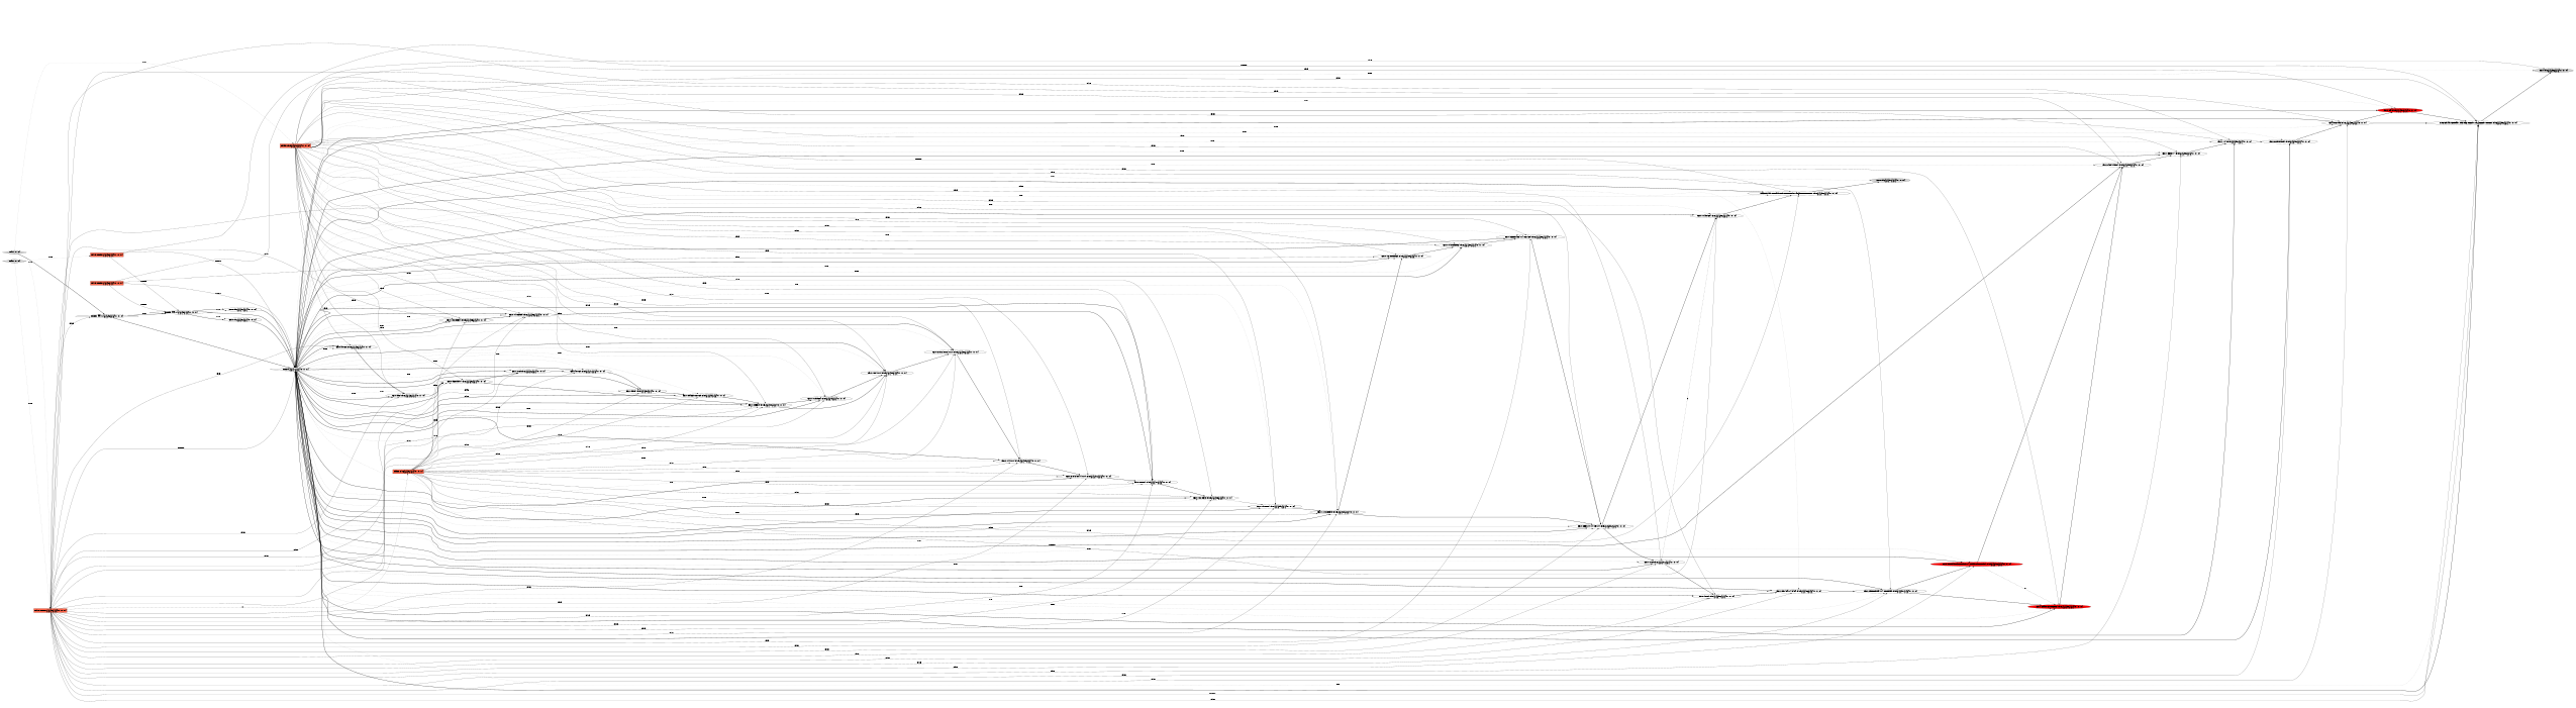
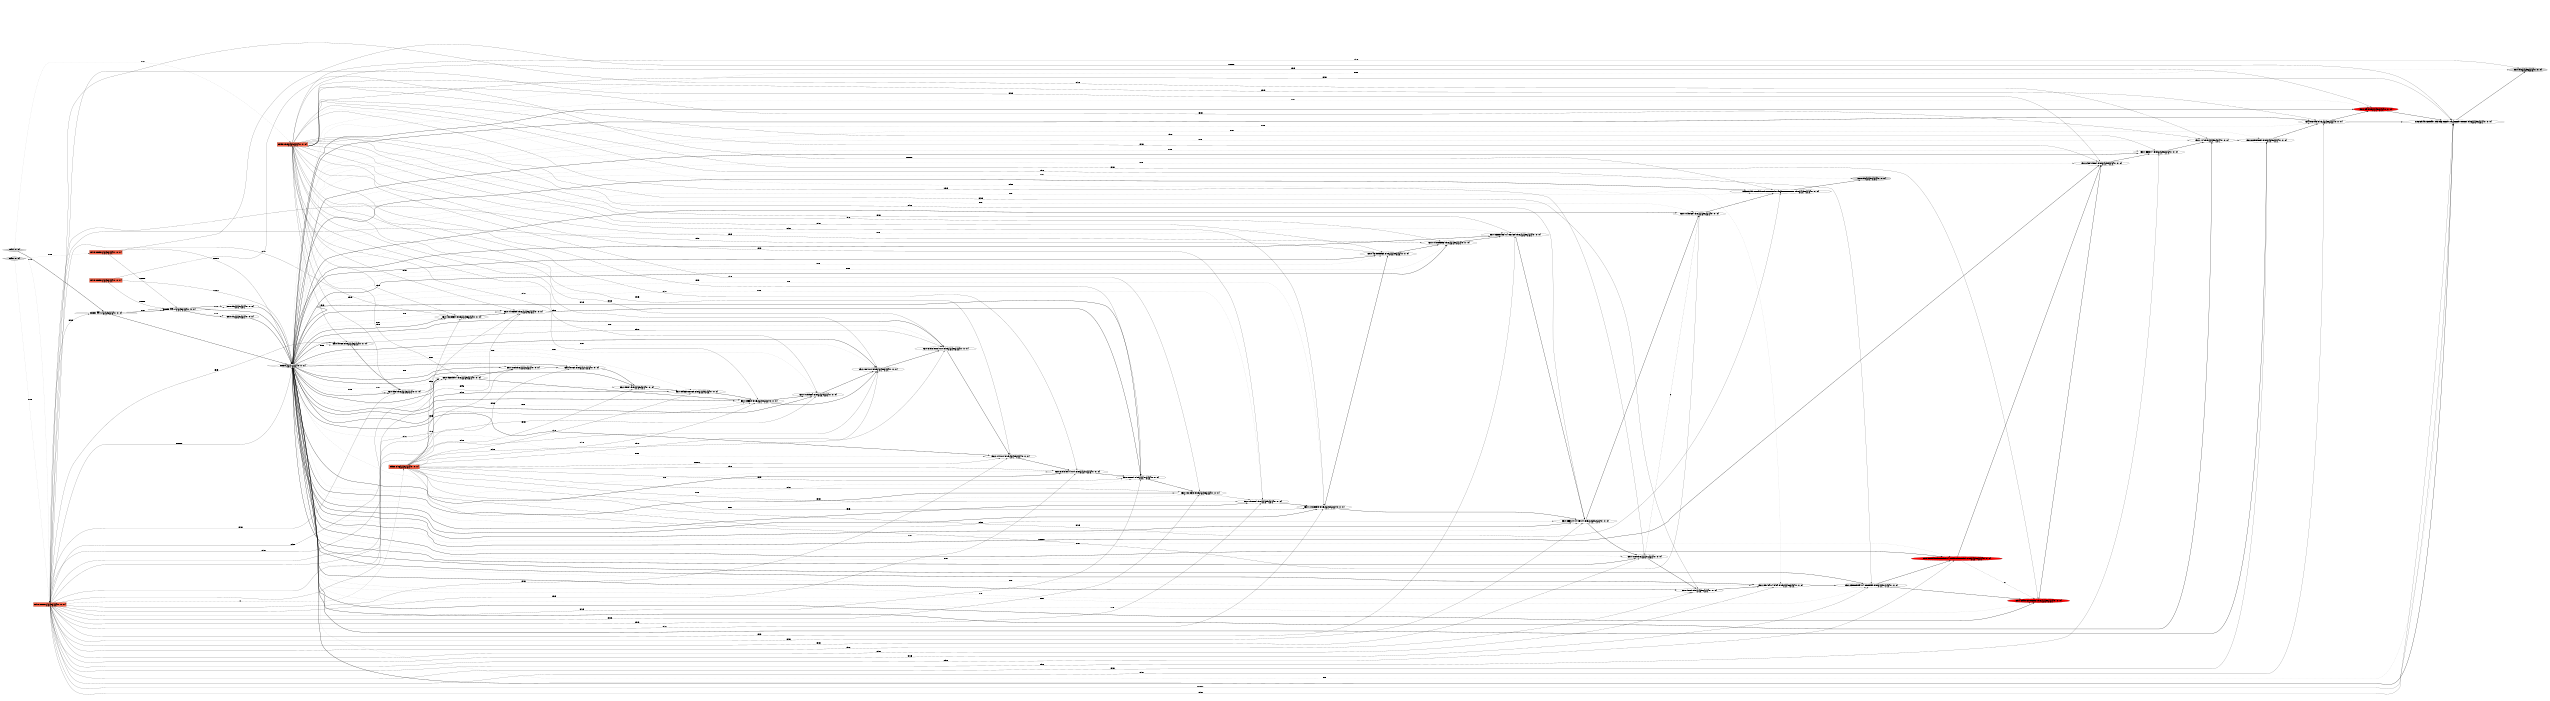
  digraph {
    fontname="DejaVu Sans"
    rankdir=LR
    node [fillcolor=white fontname="DejaVu Sans" shape=ellipse style=filled]
    edge [fontname="DejaVu Sans" style=bold]
    n1 [label="property == null@@@3@@@['1', '1', '1']" shape=diamond]
    n2 [label="property@@@4@@@['1', '1', '1']" shape=diamond]
    n3 [label="return this@@@3@@@['1', '0', '0']"]
    n4 [label="return this@@@3@@@['0', '0', '1']"]
    n5 [fillcolor=tomato label="String property@@@2@@@['0', '0', '1']" shape=box]
    n6 [label="super.edu.fdu.CPPDG.tinypdg.pe.ExpressionInfo@15aae00propertyvalue@@@23@@@['0', '0', '1']"]
    n7 [fillcolor=tomato label="Object value@@@2@@@['0', '0', '1']" shape=box]
    n8 [label="return exclusiveMinimum(value)@@@14@@@['1', '1', '1']"]
    n9 [label="return maxLength(value)@@@15@@@['1', '1', '1']"]
    n10 [label="return maximum(value)@@@11@@@['1', '1', '1']"]
    n11 [label="return exclusiveMaximum(value)@@@12@@@['1', '1', '1']"]
    n12 [label="return minimum(value)@@@13@@@['1', '1', '1']"]
    n13 [label="return minLength(value)@@@16@@@['1', '1', '1']"]
    n14 [label="return uniqueItems(value)@@@20@@@['1', '1', '1']"]
    n15 [label="return maxItems(value)@@@18@@@['1', '1', '1']"]
    n16 [label="return _default(value)@@@10@@@['1', '1', '1']"]
    n17 [label="return type(value)@@@6@@@['0', '0', '1']"]
    n18 [label="return description(value)@@@5@@@['1', '1', '1']"]
    n19 [label="return format(value)@@@7@@@['0', '0', '1']"]
    n20 [label="return setEnum(null)._enum(value)@@@21@@@['1', '1', '1']"]
    n21 [label="return pattern(value)@@@17@@@['1', '1', '1']"]
    n22 [label="return multipleOf(value)@@@22@@@['0', '0', '1']"]
    n23 [label="return minItems(value)@@@19@@@['1', '1', '1']"]
    n24 [label="return collectionFormat(value)@@@9@@@['0', '0', '1']"]
    n25 [label="return items(value)@@@8@@@['0', '0', '1']"]
    n26 [label="return format(value)@@@5@@@['1', '1', '0']"]
    n27 [label="return title(value)@@@6@@@['1', '1', '0']"]
    n28 [label="return minProperties(value)@@@21@@@['1', '1', '0']"]
    n29 [label="return setRequired(null).required(value)@@@22@@@['1', '1', '0']"]
    n30 [label="property == null@@@3@@@['0', '1', '0']" shape=diamond]
    n31 [fillcolor=red label="return ref(value)@@@34@@@['0', '1', '0']"]
    n32 [label="super.edu.fdu.CPPDG.tinypdg.pe.ExpressionInfo@15aad77propertyvalue@@@35@@@['1', '1', '0']"]
    n33 [label="return setProperties(null).properties(value)@@@27@@@['1', '1', '0']"]
    n34 [fillcolor=red label="return setAdditionalProperties(null).additionalProperties(value)@@@28@@@['1', '0', '0']"]
    n35 [fillcolor=red label="return additionalProperties(value)@@@28@@@['0', '1', '0']"]
    n36 [fillcolor=lightgray label="return this@@@24@@@['0', '0', '1']"]
    n37 [fillcolor=lightgray label="return this@@@36@@@['1', '1', '0']"]
    n38 [label="return type(value)@@@24@@@['1', '1', '0']"]
    n39 [label="return externalDocs(value)@@@32@@@['1', '1', '0']"]
    n40 [label="return items(value)@@@25@@@['1', '1', '0']"]
    n41 [label="return example(value)@@@33@@@['1', '1', '0']"]
    n42 [label="return setAllOf(null).allOf(value)@@@26@@@['1', '1', '0']"]
    n43 [label="return xml(value)@@@31@@@['1', '1', '0']"]
    n44 [label="return discriminator(value)@@@29@@@['1', '1', '0']"]
    n45 [label="return maxProperties(value)@@@20@@@['1', '1', '0']"]
    n46 [label="return multipleOf(value)@@@9@@@['1', '1', '0']"]
    n47 [label="return readOnly(value)@@@30@@@['1', '1', '0']"]
    n48 [fillcolor=tomato label="Object value@@@2@@@['0', '1', '0']" shape=box]
    n49 [fillcolor=tomato label="String property@@@2@@@['1', '1', '0']" shape=box]
    n50 [fillcolor=tomato label="String property@@@2@@@['1', '0', '0']" shape=box]
    n51 [fillcolor=lightgray label="set['1', '0', '0']" shape=diamond]
    n52 [fillcolor=lightgray label="set['0', '1', '0']" shape=diamond]
    n1 -> n2
    n1 -> n3 [label=true style=dotted]
    n1 -> n3
    n1 -> n4 [label=true style=dotted]
    n1 -> n4
    n2 -> n6
    n2 -> n6 [label=true style=dotted]
    n2 -> n8 [label=true style=dotted]
    n2 -> n8
    n2 -> n9 [label=true style=dotted]
    n2 -> n9
    n2 -> n10 [label=true style=dotted]
    n2 -> n10
    n2 -> n11
    n2 -> n11 [label=true style=dotted]
    n2 -> n12
    n2 -> n12 [label=true style=dotted]
    n2 -> n13
    n2 -> n13 [label=true style=dotted]
    n2 -> n14
    n2 -> n14 [label=true style=dotted]
    n2 -> n15
    n2 -> n15 [label=true style=dotted]
    n2 -> n16
    n2 -> n16 [label=true style=dotted]
    n2 -> n17
    n2 -> n17 [label=true style=dotted]
    n2 -> n18
    n2 -> n18 [label=true style=dotted]
    n2 -> n19 [label=true style=dotted]
    n2 -> n19
    n2 -> n20
    n2 -> n20 [label=true style=dotted]
    n2 -> n21 [label=true style=dotted]
    n2 -> n21
    n2 -> n22 [label=true style=dotted]
    n2 -> n22
    n2 -> n23
    n2 -> n23 [label=true style=dotted]
    n2 -> n24
    n2 -> n24 [label=true style=dotted]
    n2 -> n25
    n2 -> n25 [label=true style=dotted]
    n2 -> n26 [label=true style=dotted]
    n2 -> n26
    n2 -> n27 [label=true style=dotted]
    n2 -> n27
    n2 -> n28 [label=true style=dotted]
    n2 -> n28
    n2 -> n29 [label=true style=dotted]
    n2 -> n29
    n2 -> n31 [label=true style=dotted]
    n2 -> n31
    n2 -> n32 [label=true style=dotted]
    n2 -> n32
    n2 -> n33 [label=true style=dotted]
    n2 -> n33
    n2 -> n34 [label=true style=dotted]
    n2 -> n34
    n2 -> n35
    n2 -> n35 [label=true style=dotted]
    n2 -> n36 [label=true style=dotted]
    n2 -> n37 [label=true style=dotted]
    n2 -> n38
    n2 -> n38 [label=true style=dotted]
    n2 -> n39
    n2 -> n39 [label=true style=dotted]
    n2 -> n40
    n2 -> n40 [label=true style=dotted]
    n2 -> n41
    n2 -> n41 [label=true style=dotted]
    n2 -> n42
    n2 -> n42 [label=true style=dotted]
    n2 -> n43
    n2 -> n43 [label=true style=dotted]
    n2 -> n44 [label=true style=dotted]
    n2 -> n44
    n2 -> n45
    n2 -> n45 [label=true style=dotted]
    n2 -> n46 [label=true style=dotted]
    n2 -> n46
    n2 -> n47 [label=true style=dotted]
    n2 -> n47
    n3 -> n2
    n4 -> n2
    n5 -> n1 [label=property style=solid]
    n5 -> n2 [label=property style=solid]
    n5 -> n6 [label=property style=solid]
    n6 -> n36
    n7 -> n6 [label=value style=solid]
    n7 -> n8 [label=value style=solid]
    n7 -> n9 [label=value style=solid]
    n7 -> n10 [label=value style=solid]
-   n7 -> n11 [label=value style=solid]
-   n7 -> n12 [label=value style=solid]
+   n26 -> n11 [label=value style=solid]
+   n7 -> n12 [label=property style=solid]
    n7 -> n13 [label=value style=solid]
    n7 -> n14 [label=value style=solid]
    n7 -> n15 [label=value style=solid]
    n7 -> n16 [label=value style=solid]
    n7 -> n17 [label=value style=solid]
    n7 -> n18 [label=value style=solid]
    n7 -> n19 [label=value style=solid]
    n7 -> n20 [label=value style=solid]
    n7 -> n21 [label=value style=solid]
    n7 -> n22 [label=property style=solid]
    n7 -> n23 [label=value style=solid]
    n7 -> n24 [label=value style=solid]
    n7 -> n25 [label=value style=solid]
    n8 -> n21
    n9 -> n13
    n10 -> n11
    n11 -> n12
    n12 -> n8
    n13 -> n21
    n14 -> n20
    n14 -> n45
    n15 -> n23 [style=solid]
    n16 -> n10
    n16 -> n46
    n17 -> n19
    n18 -> n16
    n18 -> n17
    n19 -> n25
    n20 -> n22
    n20 -> n38
    n21 -> n15
    n22 -> n6
    n23 -> n14
    n24 -> n16
    n25 -> n24
    n26 -> n27
    n27 -> n18
    n28 -> n29
    n29 -> n20
    n30 -> n1
    n30 -> n1 [label=true style=dotted]
    n30 -> n2
    n31 -> n32
    n32 -> n37
    n33 -> n34
    n33 -> n35
    n34 -> n35 [label=0 style=dashed]
    n34 -> n44
    n35 -> n44
    n38 -> n22 [label=0 style=dashed]
    n38 -> n40
    n39 -> n41
    n40 -> n42
    n41 -> n31
    n41 -> n32
    n42 -> n33
    n43 -> n39
    n44 -> n47
    n45 -> n28
    n46 -> n10
    n47 -> n43
    n48 -> n8 [label=value style=solid]
    n48 -> n9 [label=value style=solid]
    n48 -> n10 [label=value style=solid]
    n48 -> n11 [label=value style=solid]
    n48 -> n12 [label=value style=solid]
    n48 -> n13 [label=value style=solid]
    n48 -> n14 [label=value style=solid]
    n48 -> n15 [label=value style=solid]
    n48 -> n16 [label=value style=solid]
    n48 -> n18 [label=value style=solid]
    n48 -> n20 [label=value style=solid]
    n48 -> n21 [label=value style=solid]
    n48 -> n23 [label=value style=solid]
    n48 -> n26 [label=value style=solid]
    n48 -> n27 [label=value style=solid]
    n48 -> n28 [label=value style=solid]
    n48 -> n29 [label=value style=solid]
    n48 -> n31 [label=value style=solid]
    n48 -> n32 [label=value style=solid]
    n48 -> n33 [label=value style=solid]
    n48 -> n35 [label=value style=solid]
    n48 -> n37 [label=value style=solid]
    n48 -> n38 [label=value style=solid]
    n48 -> n40 [label=value style=solid]
    n48 -> n41 [label=value style=solid]
    n48 -> n42 [label=value style=dotted]
    n48 -> n43 [label=value style=solid]
    n48 -> n44 [label=value style=solid]
    n48 -> n45 [label=value style=solid]
    n48 -> n46 [label=value style=solid]
    n48 -> n47 [label=value style=solid]
    n49 -> n2 [label=property style=solid]
    n49 -> n7 [label=0 style=dashed]
    n49 -> n8 [label=value style=solid]
    n49 -> n9 [label=value style=solid]
    n49 -> n10 [label=value style=solid]
    n49 -> n11 [label=value style=solid]
    n49 -> n12 [label=value style=solid]
    n49 -> n13 [label=value style=solid]
    n49 -> n14 [label=value style=solid]
    n49 -> n15 [label=value style=solid]
    n49 -> n16 [label=value style=solid]
    n49 -> n18 [label=value style=solid]
    n49 -> n20 [label=value style=solid]
    n49 -> n21 [label=value style=solid]
    n49 -> n23 [label=value style=solid]
    n49 -> n26 [label=value style=solid]
    n49 -> n27 [label=value style=solid]
    n49 -> n28 [label=value style=solid]
    n49 -> n29 [label=value style=solid]
    n49 -> n30 [label=value style=solid]
    n49 -> n32 [label=property style=solid]
    n49 -> n32 [label=value style=solid]
    n49 -> n33 [label=value style=solid]
    n49 -> n34 [label=value style=solid]
    n49 -> n38 [label=value style=solid]
    n49 -> n39 [label=value style=solid]
    n49 -> n40 [label=value style=solid]
    n49 -> n41 [label=value style=solid]
    n49 -> n42 [label=value style=solid]
    n49 -> n43 [label=value style=solid]
    n49 -> n44 [label=value style=solid]
-   n5 -> n45 [label=value style=solid]
+   n49 -> n45 [label=value style=solid]
    n49 -> n46 [label=value style=solid]
    n49 -> n47 [label=value style=solid]
    n50 -> n1 [label=property style=solid]
    n50 -> n2 [label=property style=solid]
    n50 -> n32 [label=property style=solid]
    n51 -> n49 [label=true style=dotted]
    n51 -> n50 [label=true style=dotted]
    n52 -> n30
    n52 -> n48 [label=true style=dotted]
    n52 -> n49 [label=true style=dotted]
  }
